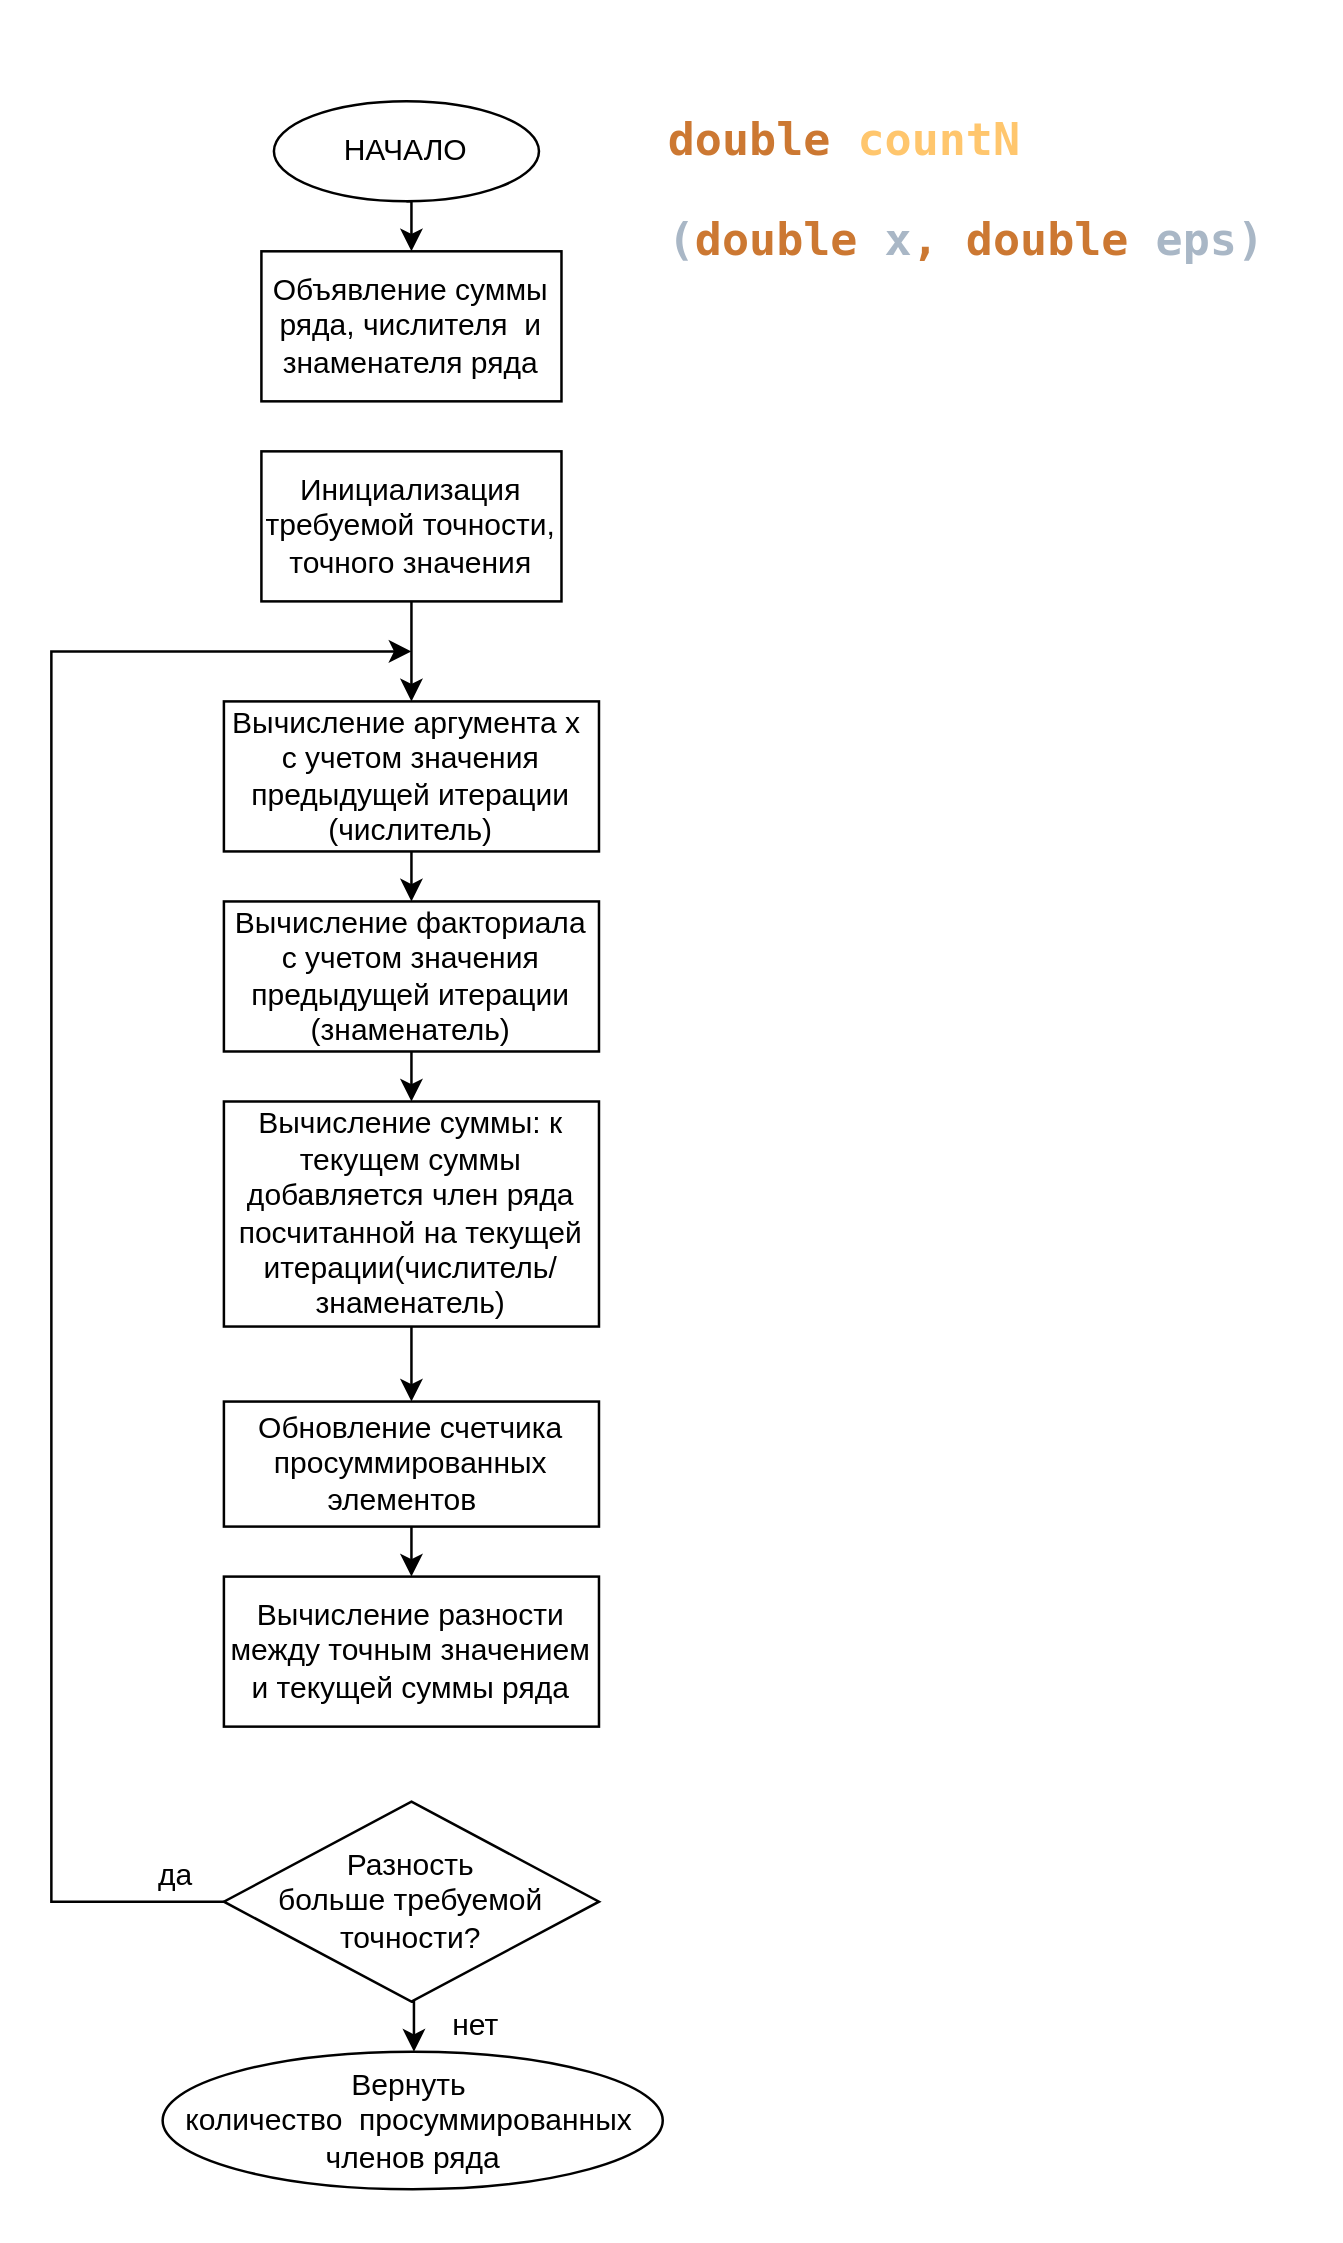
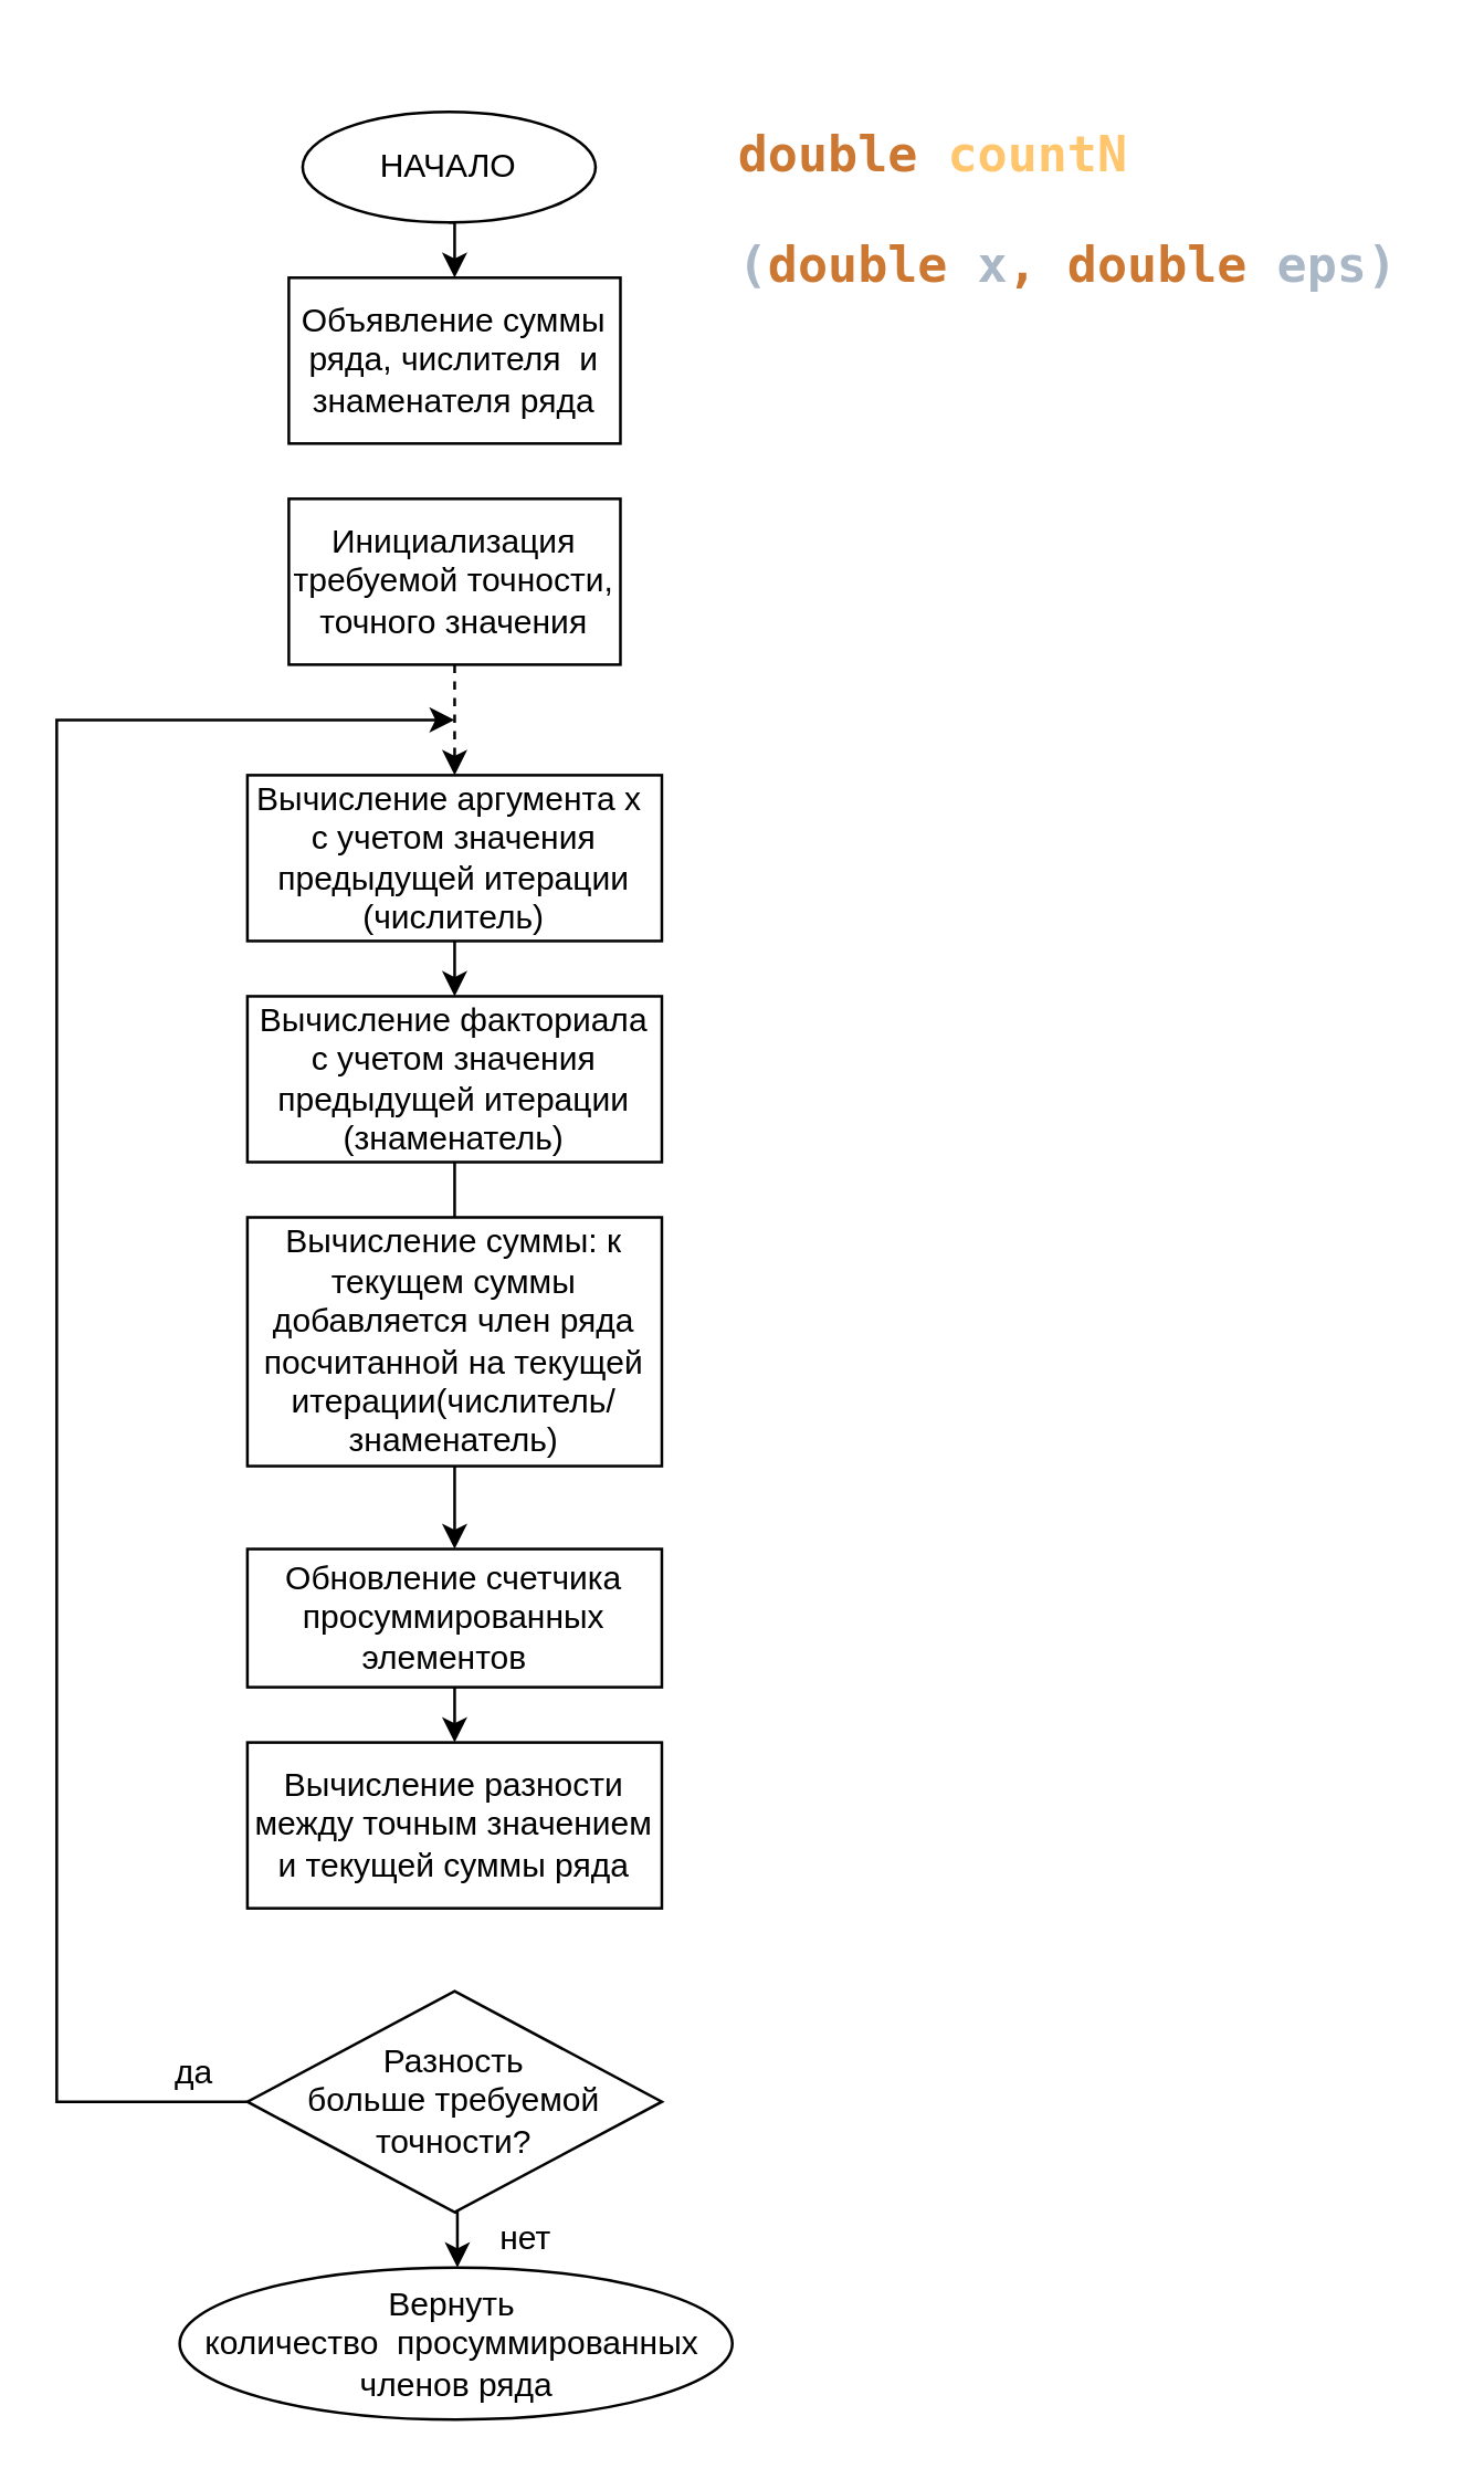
  <mxCell id="0" />
  <mxCell id="1" parent="0" />
  <mxCell id="2" value="&lt;pre style=&quot;color: rgb(169 , 183 , 198) ; font-family: &amp;#34;jetbrains mono&amp;#34; , monospace ; font-size: 18px&quot;&gt;&lt;pre style=&quot;font-family: &amp;#34;jetbrains mono&amp;#34; , monospace&quot;&gt;&lt;b&gt;&lt;span style=&quot;color: rgb(204 , 120 , 50)&quot;&gt;double &lt;/span&gt;&lt;span style=&quot;color: rgb(255 , 198 , 109)&quot;&gt;countN&lt;/span&gt;&lt;/b&gt;&lt;/pre&gt;&lt;pre style=&quot;font-family: &amp;#34;jetbrains mono&amp;#34; , monospace&quot;&gt;&lt;b&gt;(&lt;span style=&quot;color: rgb(204 , 120 , 50)&quot;&gt;double &lt;/span&gt;x&lt;span style=&quot;color: rgb(204 , 120 , 50)&quot;&gt;, double &lt;/span&gt;eps)&lt;/b&gt;&lt;/pre&gt;&lt;/pre&gt;" style="text;whiteSpace=wrap;html=1;" parent="1" vertex="1"><mxGeometry x="264.5" y="20" width="250" height="50" as="geometry" /></mxCell>
  <mxCell id="3" style="edgeStyle=orthogonalEdgeStyle;rounded=0;orthogonalLoop=1;jettySize=auto;html=1;exitX=0.5;exitY=1;exitDx=0;exitDy=0;entryX=0.5;entryY=0;entryDx=0;entryDy=0;" parent="1" source="4" target="7" edge="1"><mxGeometry relative="1" as="geometry" /></mxCell>
  <mxCell id="4" value="НАЧАЛО" style="ellipse;whiteSpace=wrap;html=1;" parent="1" vertex="1"><mxGeometry x="109" y="40" width="106" height="40" as="geometry" /></mxCell>
- <mxCell id="5" style="edgeStyle=orthogonalEdgeStyle;rounded=0;orthogonalLoop=1;jettySize=auto;html=1;exitX=0.5;exitY=1;exitDx=0;exitDy=0;entryX=0.5;entryY=0;entryDx=0;entryDy=0;" parent="1" source="6" target="12" edge="1"><mxGeometry relative="1" as="geometry" /></mxCell>
+ <mxCell id="5" style="edgeStyle=orthogonalEdgeStyle;rounded=0;orthogonalLoop=1;jettySize=auto;html=1;exitX=0.5;exitY=1;exitDx=0;exitDy=0;entryX=0.5;entryY=0;entryDx=0;entryDy=0;dashed=1;" parent="1" source="6" target="12" edge="1"><mxGeometry relative="1" as="geometry" /></mxCell>
  <mxCell id="6" value="Инициализация требуемой точности, точного значения" style="rounded=0;whiteSpace=wrap;html=1;" parent="1" vertex="1"><mxGeometry x="104" y="180" width="120" height="60" as="geometry" /></mxCell>
  <mxCell id="7" value="Объявление суммы ряда, числителя&amp;nbsp; и знаменателя ряда" style="rounded=0;whiteSpace=wrap;html=1;" parent="1" vertex="1"><mxGeometry x="104" y="100" width="120" height="60" as="geometry" /></mxCell>
  <mxCell id="8" style="edgeStyle=orthogonalEdgeStyle;rounded=0;orthogonalLoop=1;jettySize=auto;html=1;exitX=0;exitY=0.5;exitDx=0;exitDy=0;" parent="1" source="10" edge="1"><mxGeometry relative="1" as="geometry"><mxPoint x="164" y="260" as="targetPoint" /><Array as="points"><mxPoint x="20" y="760" /><mxPoint x="20" y="260" /></Array></mxGeometry></mxCell>
  <mxCell id="9" style="edgeStyle=orthogonalEdgeStyle;rounded=0;orthogonalLoop=1;jettySize=auto;html=1;exitX=0.5;exitY=1;exitDx=0;exitDy=0;entryX=0.5;entryY=0;entryDx=0;entryDy=0;" parent="1" source="10" edge="1"><mxGeometry relative="1" as="geometry"><mxPoint x="165" y="820" as="targetPoint" /></mxGeometry></mxCell>
  <mxCell id="10" value="Разность &lt;br&gt;больше требуемой точности?" style="rhombus;whiteSpace=wrap;html=1;" parent="1" vertex="1"><mxGeometry x="89" y="720" width="150" height="80" as="geometry" /></mxCell>
  <mxCell id="11" style="edgeStyle=orthogonalEdgeStyle;rounded=0;orthogonalLoop=1;jettySize=auto;html=1;exitX=0.5;exitY=1;exitDx=0;exitDy=0;entryX=0.5;entryY=0;entryDx=0;entryDy=0;" parent="1" source="12" target="13" edge="1"><mxGeometry relative="1" as="geometry" /></mxCell>
  <mxCell id="12" value="Вычисление аргумента x&amp;nbsp; с учетом значения предыдущей итерации&lt;br&gt;(числитель)" style="rounded=0;whiteSpace=wrap;html=1;" parent="1" vertex="1"><mxGeometry x="89" y="280" width="150" height="60" as="geometry" /></mxCell>
  <mxCell id="13" value="Вычисление факториала с учетом значения предыдущей итерации&lt;br&gt;(знаменатель)" style="rounded=0;whiteSpace=wrap;html=1;" parent="1" vertex="1"><mxGeometry x="89" y="360" width="150" height="60" as="geometry" /></mxCell>
- <mxCell id="14" style="edgeStyle=orthogonalEdgeStyle;rounded=0;orthogonalLoop=1;jettySize=auto;html=1;exitX=0.5;exitY=1;exitDx=0;exitDy=0;entryX=0.5;entryY=0;entryDx=0;entryDy=0;" parent="1" source="13" target="16" edge="1"><mxGeometry relative="1" as="geometry"><mxPoint x="165" y="500" as="sourcePoint" /></mxGeometry></mxCell>
+ <mxCell id="14" style="edgeStyle=orthogonalEdgeStyle;rounded=0;orthogonalLoop=1;jettySize=auto;html=1;exitX=0.5;exitY=1;exitDx=0;exitDy=0;entryX=0.5;entryY=0;entryDx=0;entryDy=0;endArrow=none;" parent="1" source="13" target="16" edge="1"><mxGeometry relative="1" as="geometry"><mxPoint x="165" y="500" as="sourcePoint" /></mxGeometry></mxCell>
  <mxCell id="15" style="edgeStyle=orthogonalEdgeStyle;rounded=0;orthogonalLoop=1;jettySize=auto;html=1;exitX=0.5;exitY=1;exitDx=0;exitDy=0;entryX=0.5;entryY=0;entryDx=0;entryDy=0;" parent="1" source="16" target="18" edge="1"><mxGeometry relative="1" as="geometry" /></mxCell>
  <mxCell id="16" value="Вычисление суммы: к текущем суммы добавляется член ряда посчитанной на текущей итерации(числитель/знаменатель)" style="rounded=0;whiteSpace=wrap;html=1;" parent="1" vertex="1"><mxGeometry x="89" y="440" width="150" height="90" as="geometry" /></mxCell>
  <mxCell id="17" style="edgeStyle=orthogonalEdgeStyle;rounded=0;orthogonalLoop=1;jettySize=auto;html=1;exitX=0.5;exitY=1;exitDx=0;exitDy=0;entryX=0.5;entryY=0;entryDx=0;entryDy=0;" parent="1" target="19" edge="1"><mxGeometry relative="1" as="geometry"><mxPoint x="164" y="610" as="sourcePoint" /></mxGeometry></mxCell>
  <mxCell id="18" value="Обновление счетчика просуммированных элементов&amp;nbsp;&amp;nbsp;" style="rounded=0;whiteSpace=wrap;html=1;" parent="1" vertex="1"><mxGeometry x="89" y="560" width="150" height="50" as="geometry" /></mxCell>
  <mxCell id="19" value="Вычисление разности между точным значением и текущей суммы ряда" style="rounded=0;whiteSpace=wrap;html=1;" parent="1" vertex="1"><mxGeometry x="89" y="630" width="150" height="60" as="geometry" /></mxCell>
  <mxCell id="20" value="да" style="text;html=1;strokeColor=none;fillColor=none;align=center;verticalAlign=middle;whiteSpace=wrap;rounded=0;" parent="1" vertex="1"><mxGeometry x="50" y="740" width="40" height="20" as="geometry" /></mxCell>
  <mxCell id="21" value="Вернуть&amp;nbsp;&lt;br&gt;количество&amp;nbsp; просуммированных&amp;nbsp;&lt;br&gt;членов ряда" style="ellipse;whiteSpace=wrap;html=1;" parent="1" vertex="1"><mxGeometry x="64.5" y="820" width="200" height="55" as="geometry" /></mxCell>
  <mxCell id="22" value="нет" style="text;html=1;strokeColor=none;fillColor=none;align=center;verticalAlign=middle;whiteSpace=wrap;rounded=0;" vertex="1" parent="1"><mxGeometry x="170" y="800" width="40" height="20" as="geometry" /></mxCell>
